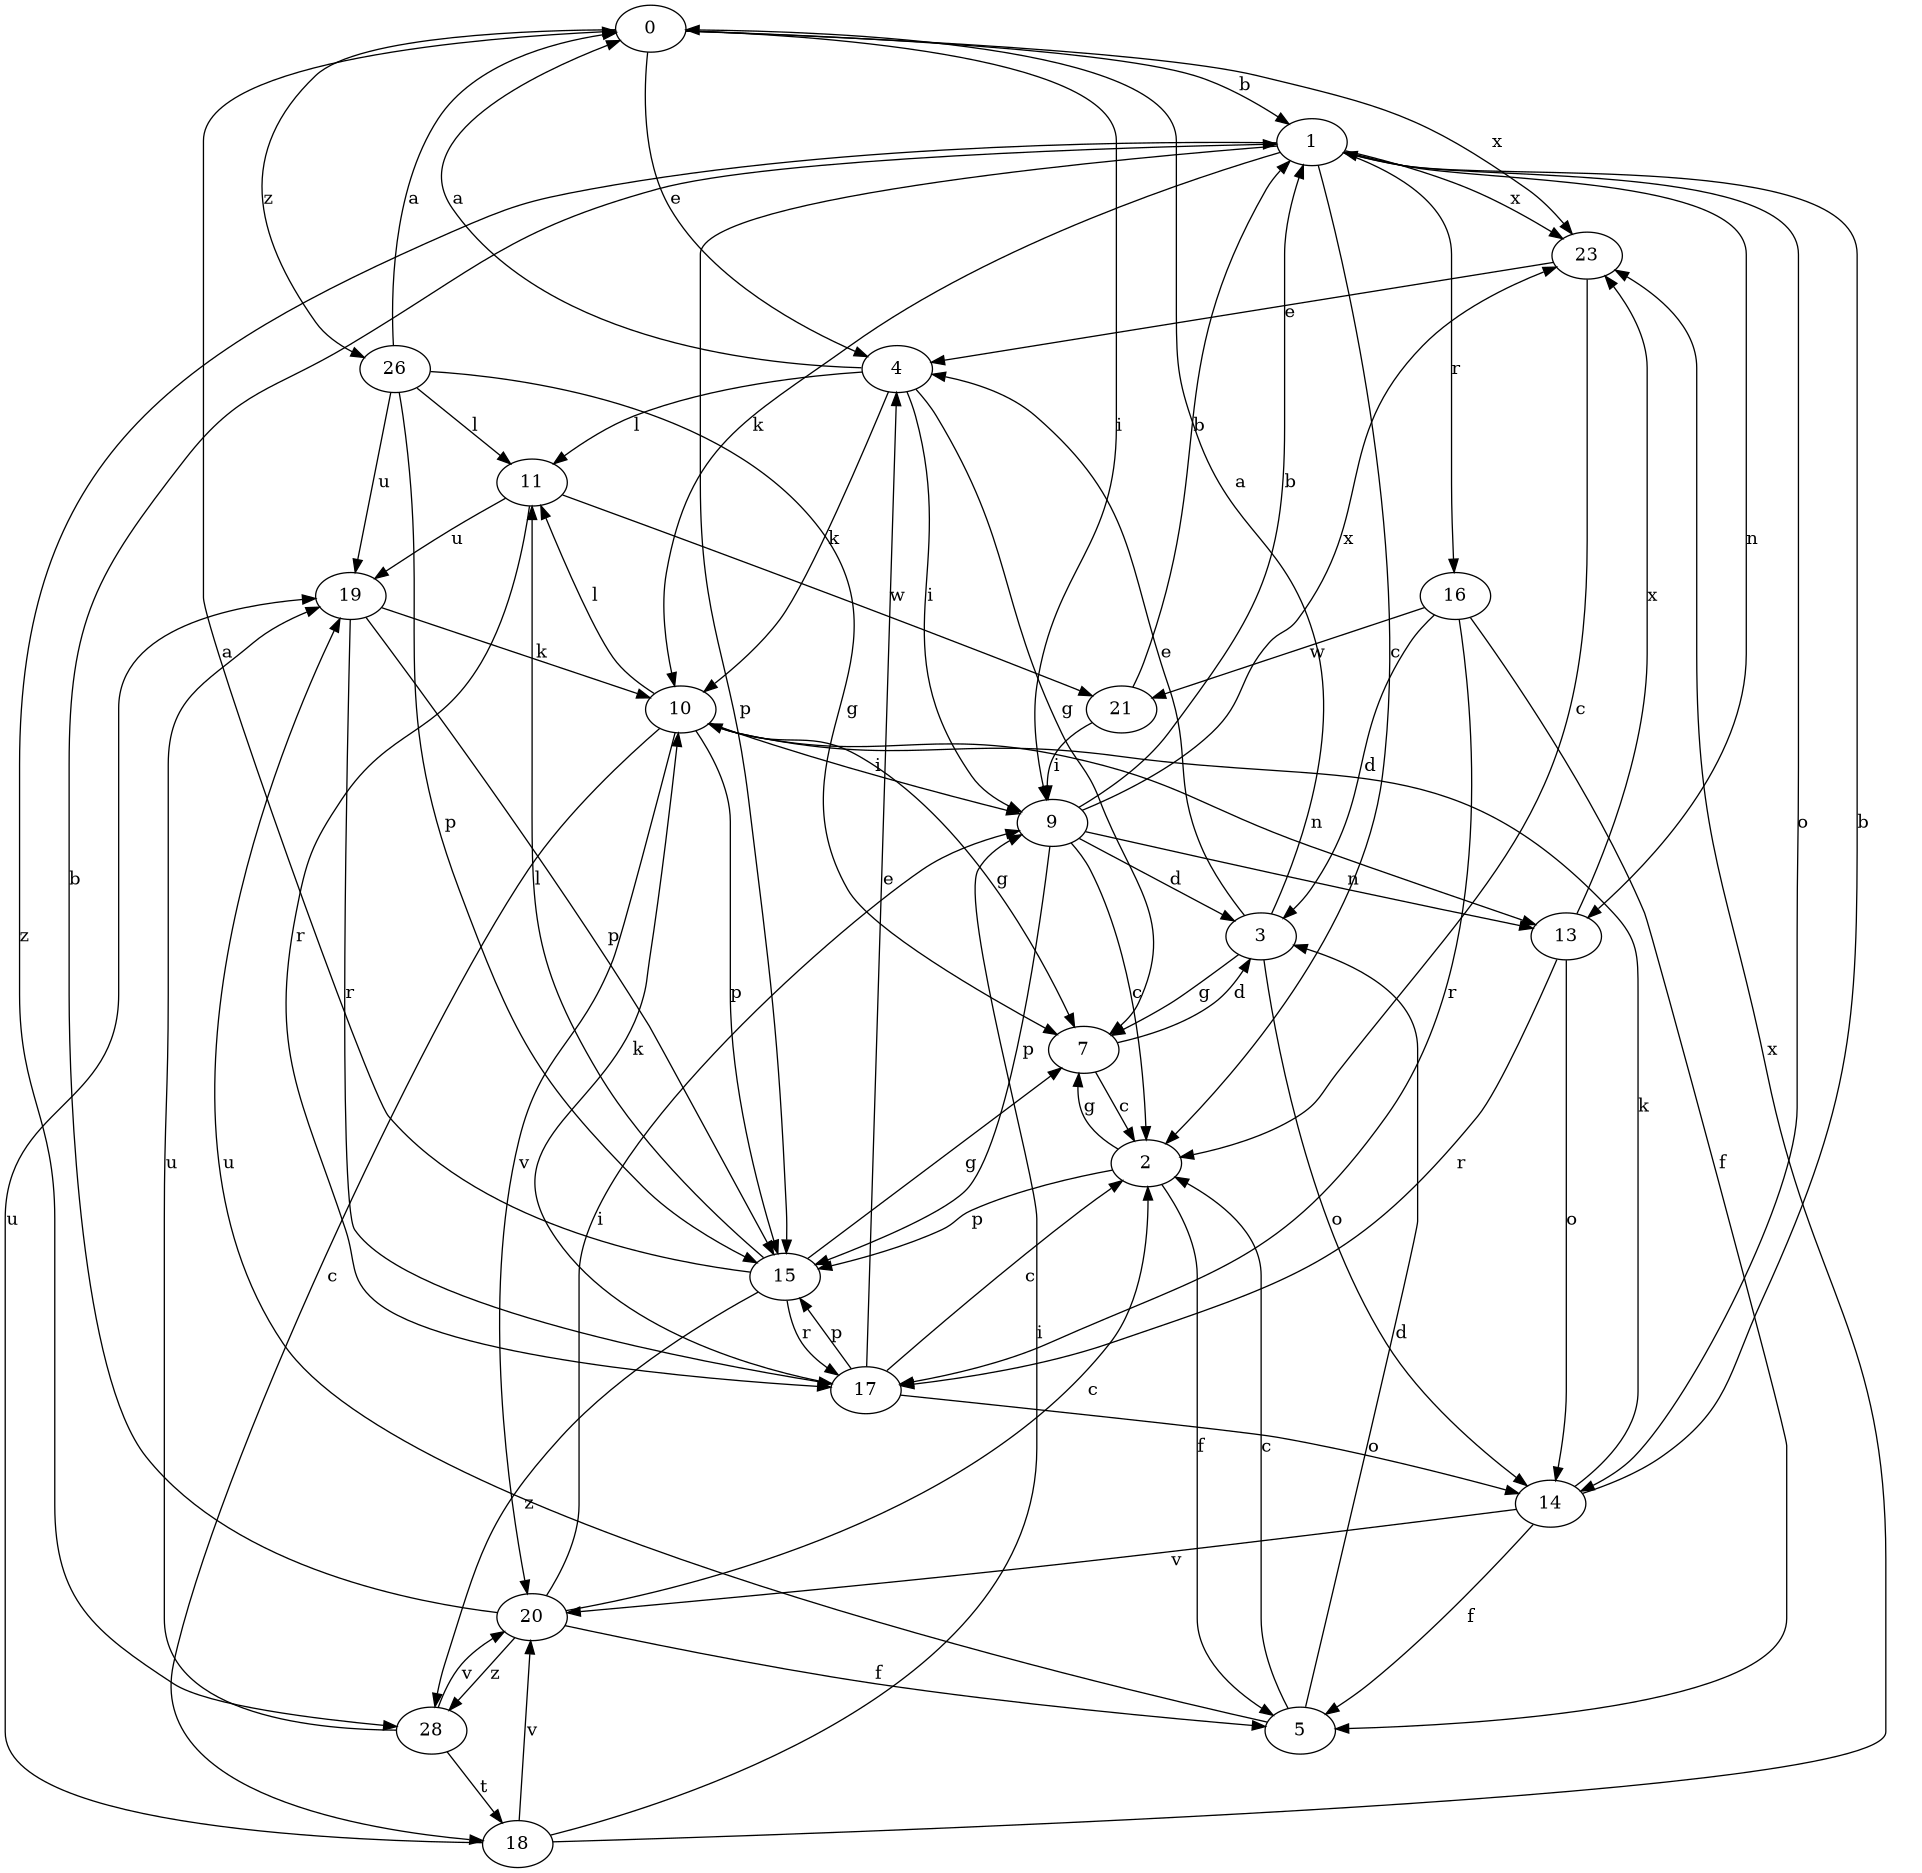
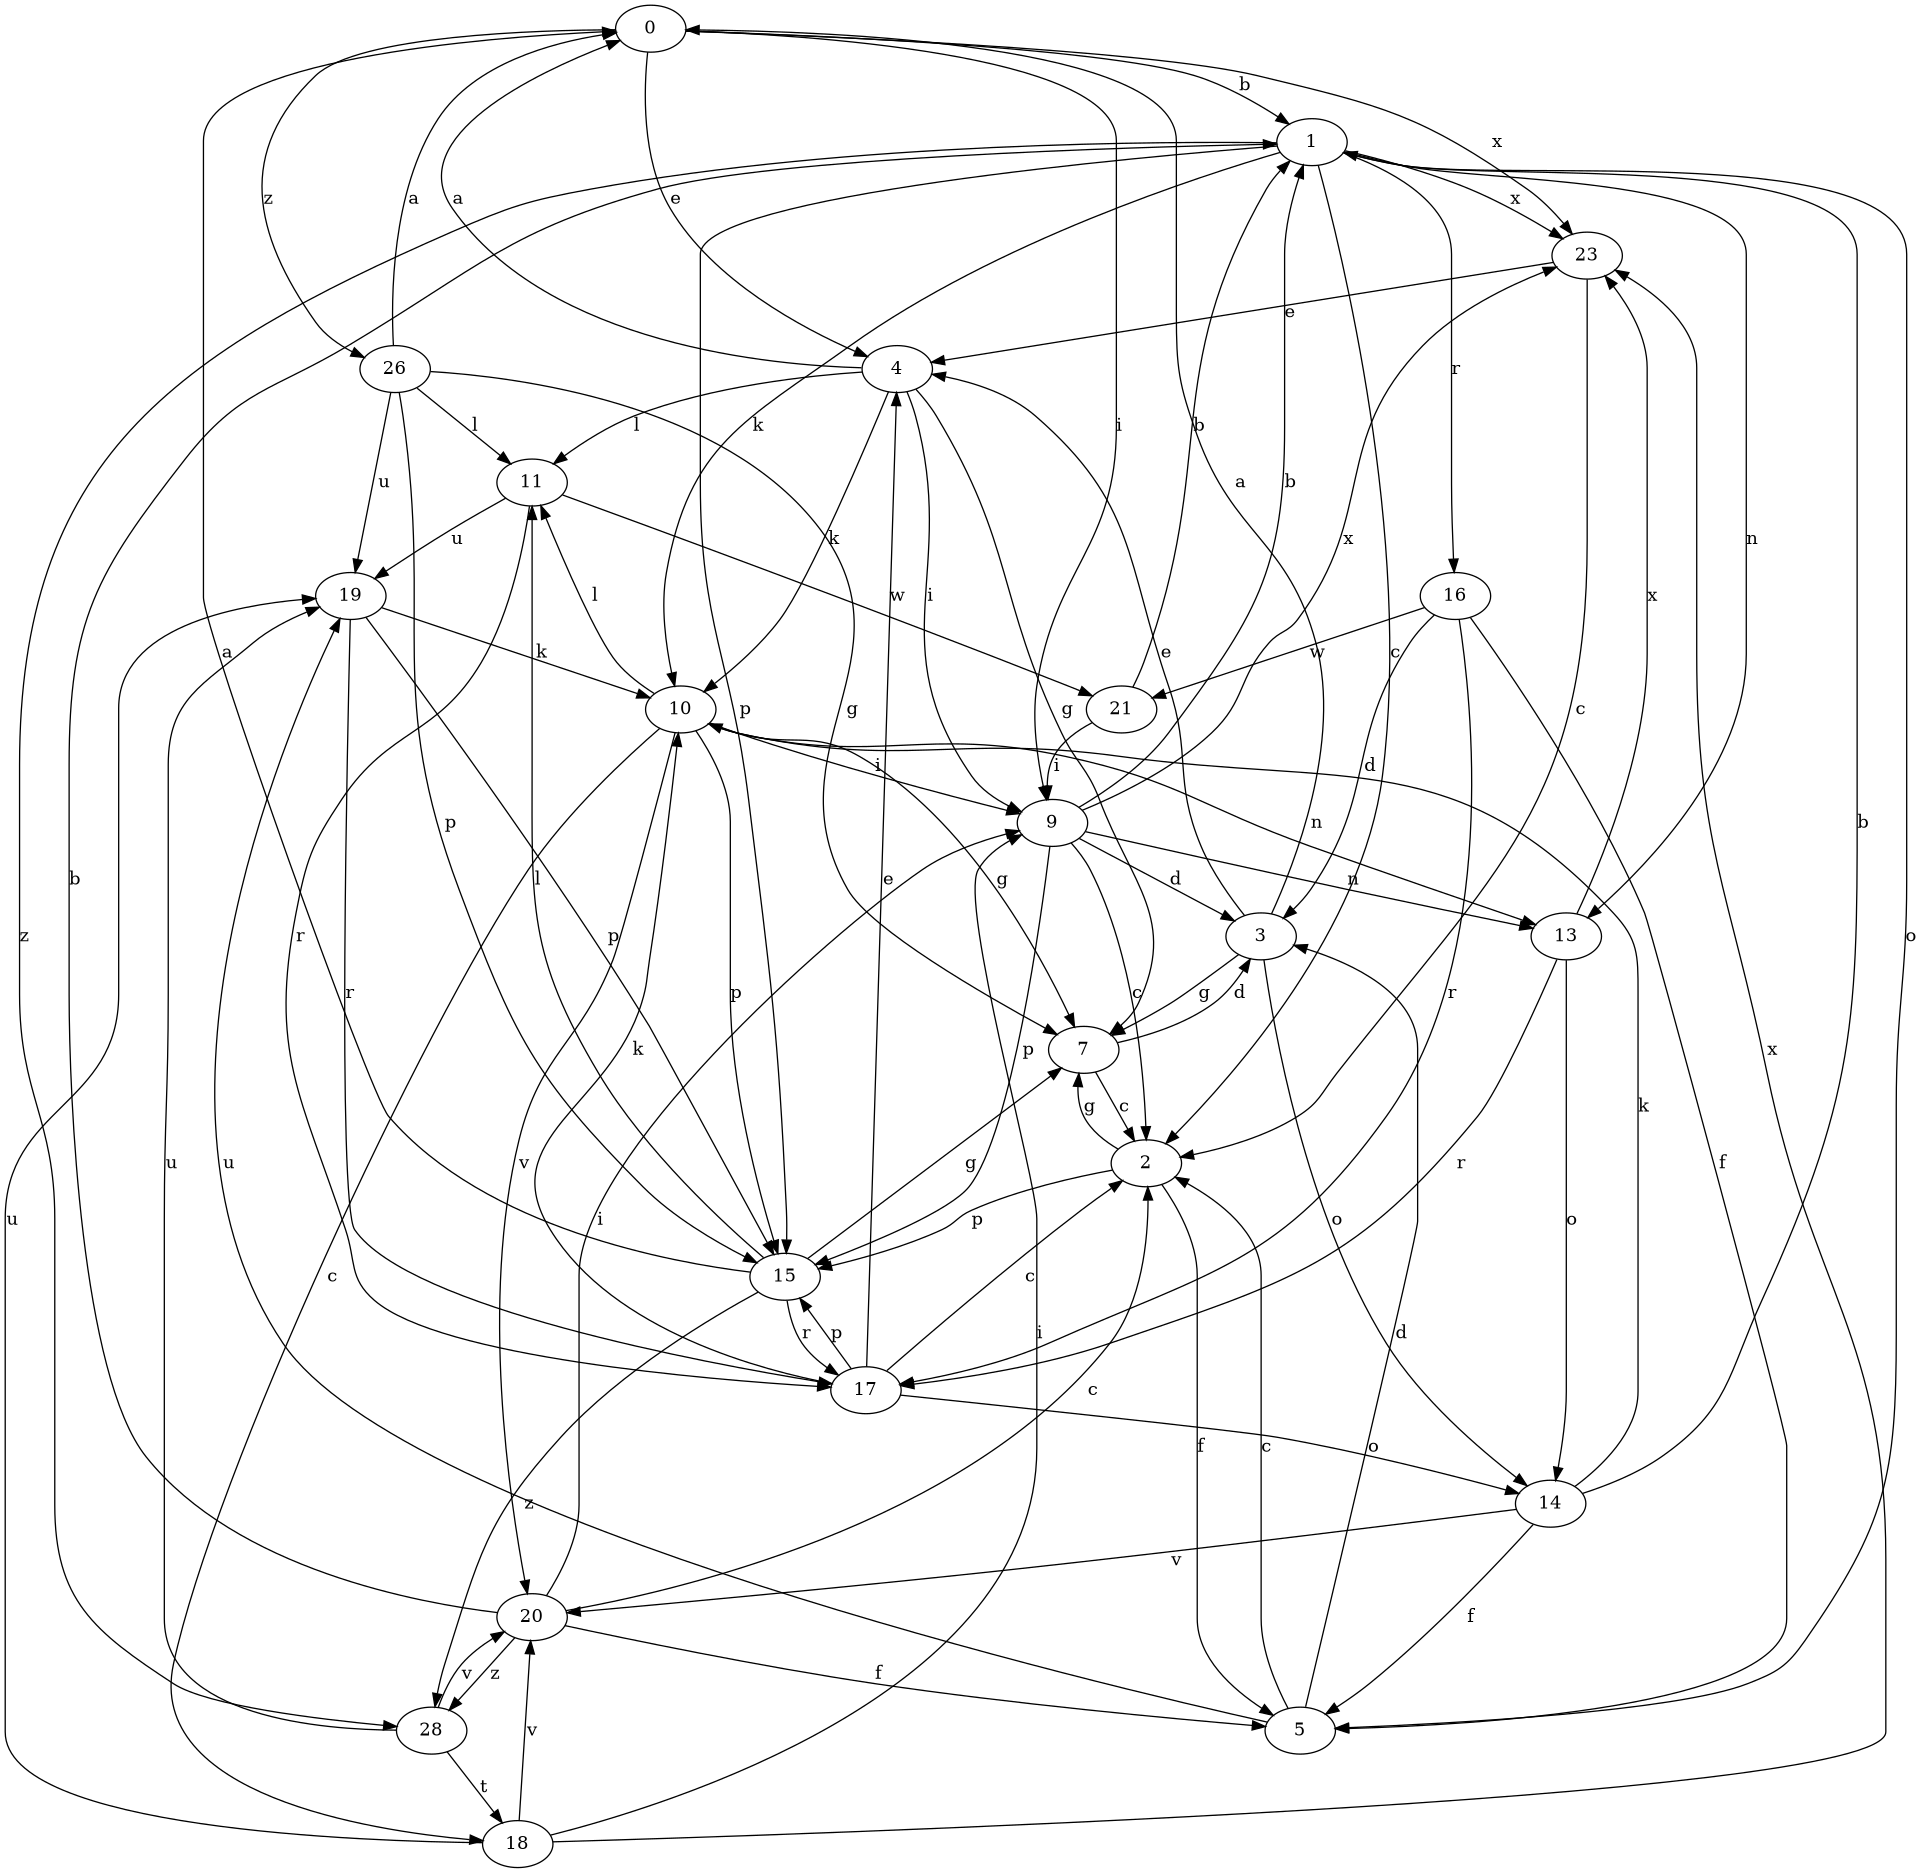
  strict digraph {
    0
    1
    4
    9
    23
    26
    2
    10
    13
    14
    15
    16
    28
    7
    11
    3
    19
    5
    20
    18
    17
    21
    0 -> 1 [label=b]
    0 -> 4 [label=e]
    0 -> 9 [label=i]
    0 -> 23 [label=x]
    0 -> 26 [label=z]
    1 -> 23 [label=x]
    1 -> 2 [label=c]
    1 -> 10 [label=k]
    1 -> 13 [label=n]
-   1 -> 14 [label=o]
+   1 -> 5 [label=o]
    1 -> 15 [label=p]
    1 -> 16 [label=r]
    1 -> 28 [label=z]
    4 -> 0 [label=a]
    4 -> 9 [label=i]
    4 -> 10 [label=k]
    4 -> 7 [label=g]
    4 -> 11 [label=l]
    9 -> 1 [label=b]
    9 -> 23 [label=x]
    9 -> 2 [label=c]
    9 -> 13 [label=n]
    9 -> 15 [label=p]
    9 -> 3 [label=d]
    23 -> 4 [label=e]
    23 -> 2 [label=c]
    26 -> 0 [label=a]
    26 -> 15 [label=p]
    26 -> 7 [label=g]
    26 -> 11 [label=l]
    26 -> 19 [label=u]
    2 -> 15 [label=p]
    2 -> 7 [label=g]
    2 -> 5 [label=f]
    10 -> 9 [label=i]
    10 -> 13 [label=n]
    10 -> 15 [label=p]
    10 -> 7 [label=g]
    10 -> 11 [label=l]
    10 -> 20 [label=v]
    10 -> 18 [label=c]
    13 -> 23 [label=x]
    13 -> 14 [label=o]
    13 -> 17 [label=r]
    14 -> 1 [label=b]
    14 -> 10 [label=k]
    14 -> 5 [label=f]
    14 -> 20 [label=v]
    15 -> 0 [label=a]
    15 -> 28 [label=z]
    15 -> 7 [label=g]
    15 -> 11 [label=l]
    15 -> 17 [label=r]
    16 -> 3 [label=d]
    16 -> 5 [label=f]
    16 -> 17 [label=r]
    16 -> 21 [label=w]
    28 -> 19 [label=u]
    28 -> 20 [label=v]
    28 -> 18 [label=t]
    7 -> 2 [label=c]
    7 -> 3 [label=d]
    11 -> 19 [label=u]
    11 -> 17 [label=r]
    11 -> 21 [label=w]
    3 -> 0 [label=a]
    3 -> 4 [label=e]
    3 -> 14 [label=o]
    3 -> 7 [label=g]
    19 -> 10 [label=k]
    19 -> 15 [label=p]
    19 -> 17 [label=r]
    5 -> 2 [label=c]
    5 -> 3 [label=d]
    5 -> 19 [label=u]
    20 -> 1 [label=b]
    20 -> 9 [label=i]
    20 -> 2 [label=c]
    20 -> 28 [label=z]
    20 -> 5 [label=f]
    18 -> 9 [label=i]
    18 -> 23 [label=x]
    18 -> 19 [label=u]
    18 -> 20 [label=v]
    17 -> 4 [label=e]
    17 -> 2 [label=c]
    17 -> 10 [label=k]
    17 -> 14 [label=o]
    17 -> 15 [label=p]
    21 -> 1 [label=b]
    21 -> 9 [label=i]
  }
